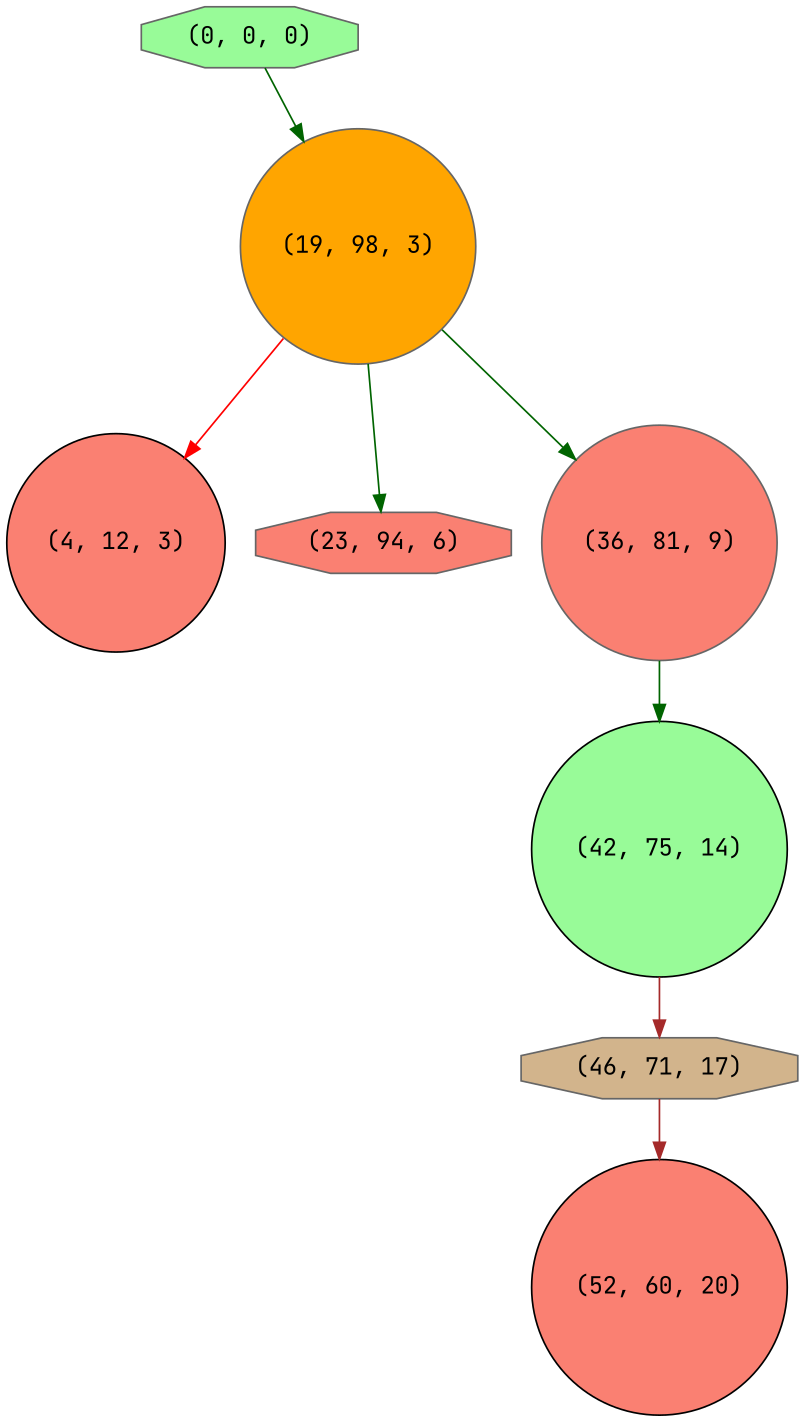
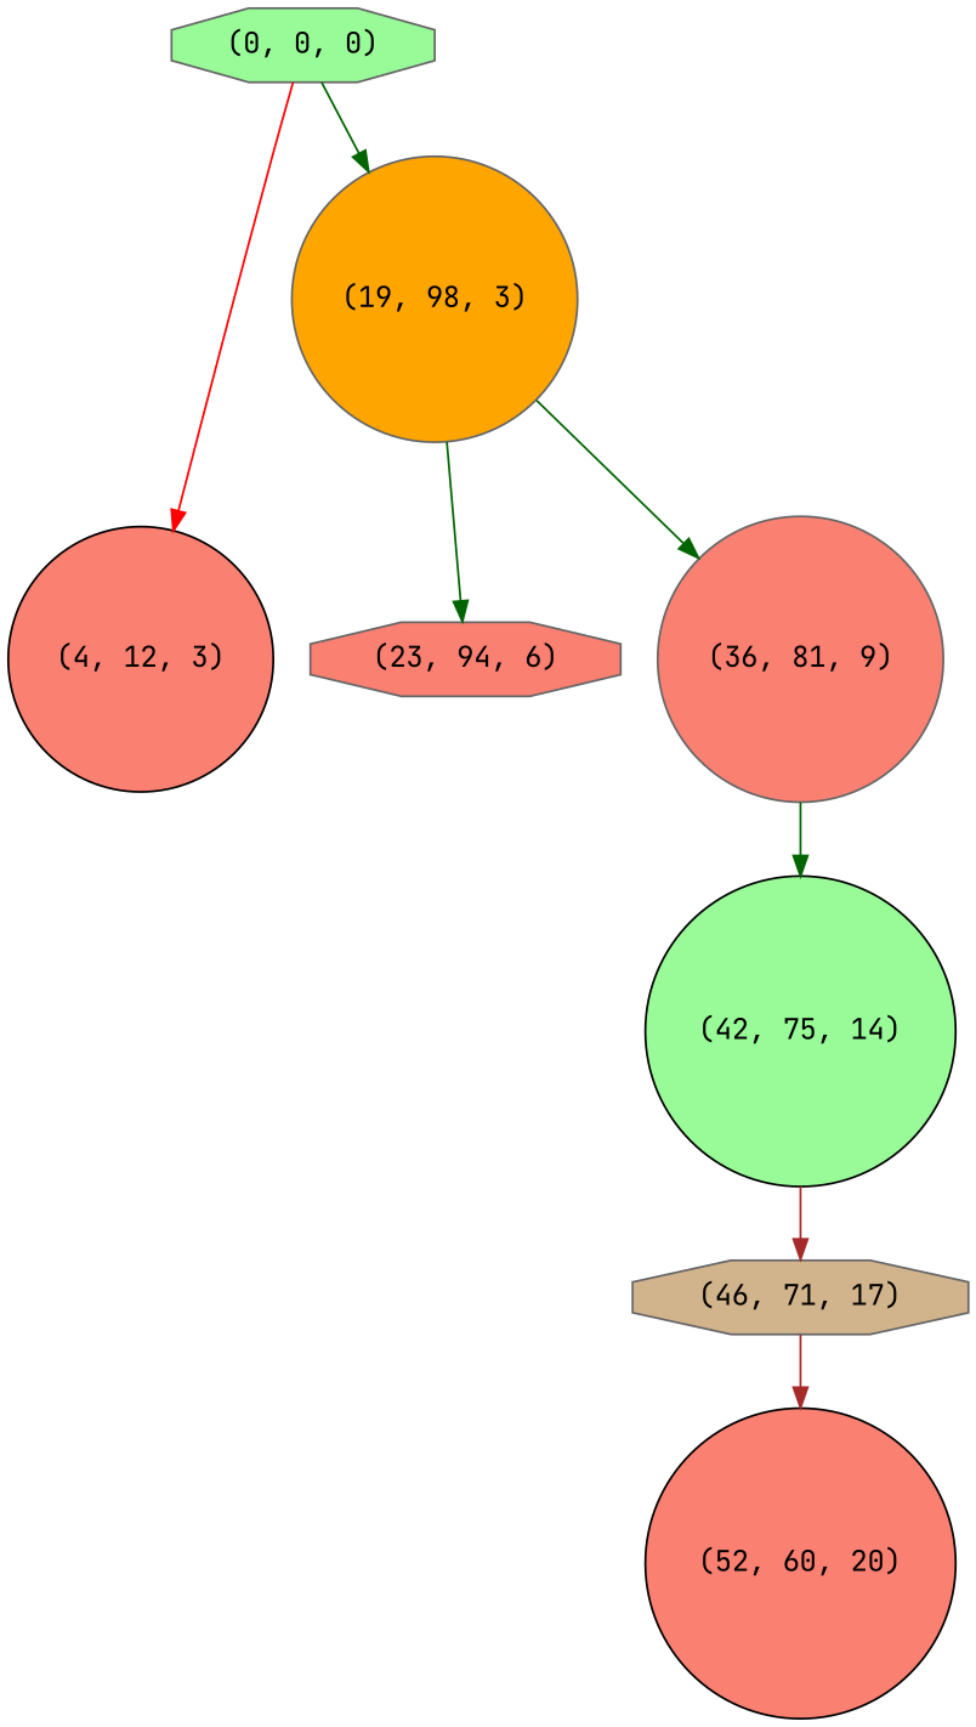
  digraph {
    fontname="JetBrains Mono"
    node [color=gray40 fillcolor=salmon fontname="JetBrains Mono" shape=circle style=filled]
    edge [color=darkgreen fontname="JetBrains Mono"]
    "(0, 0, 0)" [fillcolor=palegreen shape=octagon]
    "(4, 12, 3)" [color=black]
    "(19, 98, 3)" [fillcolor=orange]
    "(23, 94, 6)" [shape=octagon]
    "(36, 81, 9)"
    "(42, 75, 14)" [color=black fillcolor=palegreen]
    "(46, 71, 17)" [fillcolor=tan shape=octagon]
    "(52, 60, 20)" [color=black]
-   "(19, 98, 3)" -> "(4, 12, 3)" [color=red]
+   "(0, 0, 0)" -> "(4, 12, 3)" [color=red]
    "(0, 0, 0)" -> "(19, 98, 3)"
    "(19, 98, 3)" -> "(23, 94, 6)"
    "(19, 98, 3)" -> "(36, 81, 9)"
    "(36, 81, 9)" -> "(42, 75, 14)"
    "(42, 75, 14)" -> "(46, 71, 17)" [color=brown]
    "(46, 71, 17)" -> "(52, 60, 20)" [color=brown]
  }
